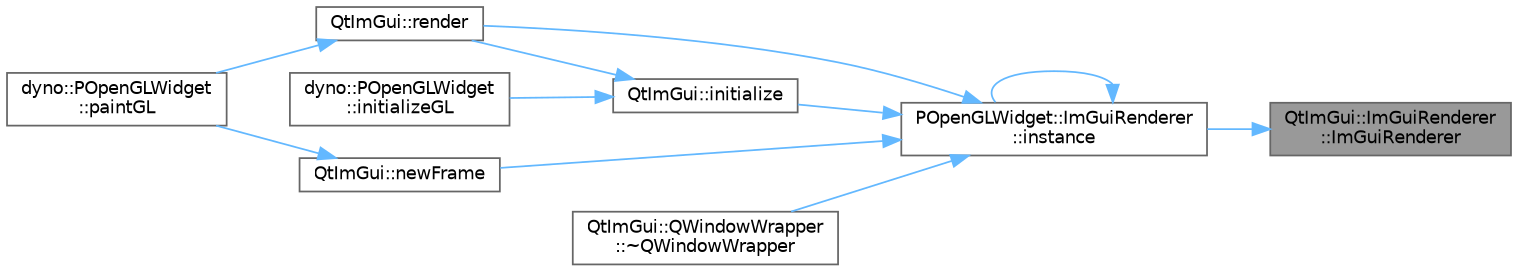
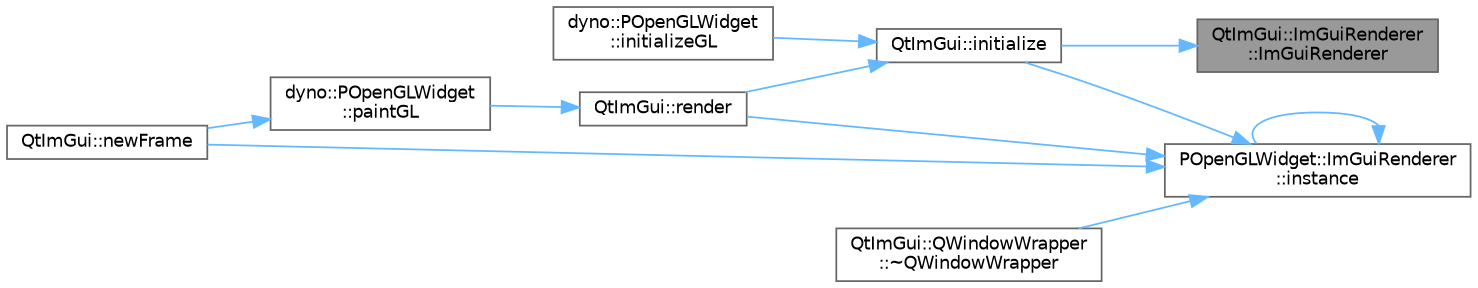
  digraph {
    rankdir=RL
    node [color=grey40 fillcolor=white fontname=Helvetica fontsize=10 shape=box style=filled]
    edge [color=steelblue1 dir=back fontname=Helvetica fontsize=10 labelfontname=Helvetica labelfontsize=10 style=solid]
    n1 [color=gray40 fillcolor=grey60 fontcolor=black height=0.2 label="QtImGui::ImGuiRenderer\l::ImGuiRenderer" width=0.4]
    n2 [height=0.2 label="POpenGLWidget::ImGuiRenderer\l::instance" width=0.4]
    n3 [height=0.2 label="QtImGui::initialize" width=0.4]
    n4 [height=0.2 label="QtImGui::newFrame" width=0.4]
    n5 [height=0.2 label="QtImGui::render" width=0.4]
    n6 [height=0.2 label="QtImGui::QWindowWrapper\l::~QWindowWrapper" width=0.4]
    n7 [height=0.2 label="dyno::POpenGLWidget\l::initializeGL" width=0.4]
    n8 [height=0.2 label="dyno::POpenGLWidget\l::paintGL" width=0.4]
-   n1 -> n2
+   n1 -> n3
    n2 -> n2
    n2 -> n3
    n2 -> n4
    n2 -> n5
    n2 -> n6
    n3 -> n5
    n3 -> n7
-   n4 -> n8
+   n8 -> n4
    n5 -> n8
  }
